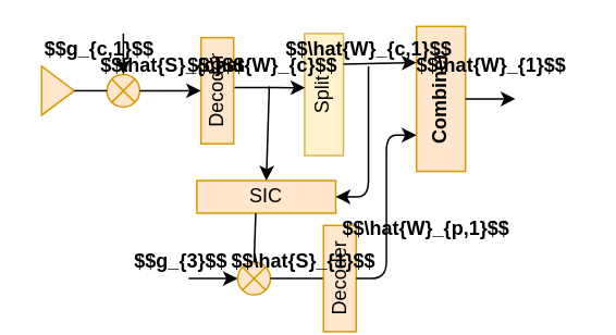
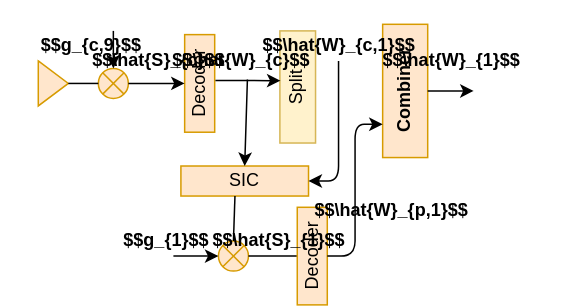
  <mxCell id="0" />
  <mxCell id="1" parent="0" />
  <mxCell id="2" value="" style="triangle;whiteSpace=wrap;html=1;direction=east;fillColor=#ffe6cc;strokeColor=#d79b00;" vertex="1" parent="1"><mxGeometry x="25" y="40" width="20" height="30" as="geometry" /></mxCell>
  <mxCell id="3" value="" style="shape=sumEllipse;perimeter=ellipsePerimeter;whiteSpace=wrap;html=1;backgroundOutline=1;fillColor=#ffe6cc;strokeColor=#d79b00;" vertex="1" parent="1"><mxGeometry x="65" y="45" width="20" height="20" as="geometry" /></mxCell>
  <mxCell id="4" value="" style="endArrow=none;html=1;exitX=1;exitY=0.5;exitDx=0;exitDy=0;entryX=0;entryY=0.5;entryDx=0;entryDy=0;" edge="1" parent="1" source="2" target="3"><mxGeometry width="50" height="50" relative="1" as="geometry"><mxPoint x="175" y="-20" as="sourcePoint" /><mxPoint x="225" y="-70" as="targetPoint" /></mxGeometry></mxCell>
  <mxCell id="5" value="Decoder" style="rounded=0;whiteSpace=wrap;html=1;rotation=-90;fillColor=#ffe6cc;strokeColor=#d79b00;" vertex="1" parent="1"><mxGeometry x="100" y="44.99" width="65" height="20" as="geometry" /></mxCell>
  <mxCell id="6" value="" style="endArrow=classic;html=1;exitX=1;exitY=0.5;exitDx=0;exitDy=0;entryX=0.5;entryY=0;entryDx=0;entryDy=0;" edge="1" parent="1" source="3" target="5"><mxGeometry width="50" height="50" relative="1" as="geometry"><mxPoint x="175" y="-20" as="sourcePoint" /><mxPoint x="115" y="55" as="targetPoint" /></mxGeometry></mxCell>
  <mxCell id="7" value="Split" style="rounded=0;whiteSpace=wrap;html=1;rotation=-90;fillColor=#fff2cc;strokeColor=#d6b656;" vertex="1" parent="1"><mxGeometry x="160.46" y="45.46" width="74.69" height="23.75" as="geometry" /></mxCell>
  <mxCell id="8" value="" style="endArrow=classic;html=1;entryX=0.556;entryY=0.017;entryDx=0;entryDy=0;entryPerimeter=0;" edge="1" parent="1" target="7"><mxGeometry width="50" height="50" relative="1" as="geometry"><mxPoint x="143" y="53" as="sourcePoint" /><mxPoint x="186" y="53" as="targetPoint" /></mxGeometry></mxCell>
  <mxCell id="9" value="&lt;b&gt;Combiner&lt;/b&gt;" style="rounded=0;whiteSpace=wrap;html=1;fillColor=#ffe6cc;strokeColor=#d79b00;direction=east;rotation=-90;" vertex="1" parent="1"><mxGeometry x="225" y="44.99" width="88.75" height="30" as="geometry" /></mxCell>
- <mxCell id="10" value="" style="endArrow=classic;html=1;exitX=0.75;exitY=1;exitDx=0;exitDy=0;entryX=0.75;entryY=0;entryDx=0;entryDy=0;" edge="1" parent="1" source="7" target="9"><mxGeometry width="50" height="50" relative="1" as="geometry"><mxPoint x="175" y="-20" as="sourcePoint" /><mxPoint x="225" y="41" as="targetPoint" /></mxGeometry></mxCell>
  <mxCell id="11" value="SIC" style="rounded=0;whiteSpace=wrap;html=1;fillColor=#ffe6cc;strokeColor=#d79b00;" vertex="1" parent="1"><mxGeometry x="120" y="110" width="85" height="20" as="geometry" /></mxCell>
  <mxCell id="12" value="" style="shape=sumEllipse;perimeter=ellipsePerimeter;whiteSpace=wrap;html=1;backgroundOutline=1;fillColor=#ffe6cc;strokeColor=#d79b00;" vertex="1" parent="1"><mxGeometry x="145" y="160" width="20" height="20" as="geometry" /></mxCell>
  <mxCell id="13" value="" style="endArrow=none;html=1;exitX=0.5;exitY=0;exitDx=0;exitDy=0;" edge="1" parent="1" source="12"><mxGeometry width="50" height="50" relative="1" as="geometry"><mxPoint x="175" y="120" as="sourcePoint" /><mxPoint x="156" y="130" as="targetPoint" /></mxGeometry></mxCell>
  <mxCell id="14" value="" style="endArrow=none;html=1;exitX=1;exitY=0.5;exitDx=0;exitDy=0;" edge="1" parent="1" source="12"><mxGeometry width="50" height="50" relative="1" as="geometry"><mxPoint x="175" y="120" as="sourcePoint" /><mxPoint x="205" y="170" as="targetPoint" /></mxGeometry></mxCell>
  <mxCell id="15" value="Decoder" style="rounded=0;whiteSpace=wrap;html=1;rotation=-90;fillColor=#ffe6cc;strokeColor=#d79b00;" vertex="1" parent="1"><mxGeometry x="175" y="160" width="65" height="20" as="geometry" /></mxCell>
  <mxCell id="16" value="" style="edgeStyle=elbowEdgeStyle;elbow=horizontal;endArrow=classic;html=1;exitX=0.5;exitY=1;exitDx=0;exitDy=0;entryX=0.25;entryY=0;entryDx=0;entryDy=0;" edge="1" parent="1" source="15" target="9"><mxGeometry width="50" height="50" relative="1" as="geometry"><mxPoint x="175" y="120" as="sourcePoint" /><mxPoint x="225" y="70" as="targetPoint" /></mxGeometry></mxCell>
  <mxCell id="17" value="" style="endArrow=classic;html=1;exitX=0.5;exitY=1;exitDx=0;exitDy=0;" edge="1" parent="1" source="9"><mxGeometry width="50" height="50" relative="1" as="geometry"><mxPoint x="175" y="120" as="sourcePoint" /><mxPoint x="315" y="60" as="targetPoint" /></mxGeometry></mxCell>
  <mxCell id="18" value="" style="endArrow=classic;html=1;entryX=0.5;entryY=0;entryDx=0;entryDy=0;" edge="1" parent="1" target="3"><mxGeometry width="50" height="50" relative="1" as="geometry"><mxPoint x="75" y="20" as="sourcePoint" /><mxPoint x="225" y="-130" as="targetPoint" /></mxGeometry></mxCell>
- <mxCell id="19" value="&lt;b&gt;$$g_{c,1}$$&lt;/b&gt;" style="text;html=1;align=center;verticalAlign=middle;resizable=0;points=[];autosize=1;strokeColor=none;" vertex="1" parent="1"><mxGeometry x="20" y="20" width="80" height="20" as="geometry" /></mxCell>
+ <mxCell id="19" value="&lt;b&gt;$$g_{c,9}$$&lt;/b&gt;" style="text;html=1;align=center;verticalAlign=middle;resizable=0;points=[];autosize=1;strokeColor=none;" vertex="1" parent="1"><mxGeometry x="20" y="20" width="80" height="20" as="geometry" /></mxCell>
  <mxCell id="20" value="&lt;b&gt;$$\hat{S}_{c}$$&lt;/b&gt;" style="text;html=1;align=center;verticalAlign=middle;resizable=0;points=[];autosize=1;strokeColor=none;" vertex="1" parent="1"><mxGeometry x="55" y="30" width="100" height="20" as="geometry" /></mxCell>
  <mxCell id="21" value="&lt;b&gt;$$\hat{W}_{c}$$&lt;/b&gt;" style="text;html=1;align=center;verticalAlign=middle;resizable=0;points=[];autosize=1;strokeColor=none;" vertex="1" parent="1"><mxGeometry x="105" y="30" width="110" height="20" as="geometry" /></mxCell>
  <mxCell id="22" value="&lt;b&gt;$$\hat{W}_{c,1}$$&lt;/b&gt;" style="text;html=1;align=center;verticalAlign=middle;resizable=0;points=[];autosize=1;strokeColor=none;" vertex="1" parent="1"><mxGeometry x="165" y="20" width="120" height="20" as="geometry" /></mxCell>
  <mxCell id="23" value="" style="endArrow=classic;html=1;entryX=0;entryY=0.5;entryDx=0;entryDy=0;" edge="1" parent="1" target="12"><mxGeometry width="50" height="50" relative="1" as="geometry"><mxPoint x="115" y="170" as="sourcePoint" /><mxPoint x="225" y="-70" as="targetPoint" /></mxGeometry></mxCell>
- <mxCell id="24" value="&lt;b&gt;$$g_{3}$$&lt;/b&gt;" style="text;html=1;align=center;verticalAlign=middle;resizable=0;points=[];autosize=1;strokeColor=none;" vertex="1" parent="1"><mxGeometry x="75" y="150" width="70" height="20" as="geometry" /></mxCell>
+ <mxCell id="24" value="&lt;b&gt;$$g_{1}$$&lt;/b&gt;" style="text;html=1;align=center;verticalAlign=middle;resizable=0;points=[];autosize=1;strokeColor=none;" vertex="1" parent="1"><mxGeometry x="75" y="150" width="70" height="20" as="geometry" /></mxCell>
  <mxCell id="25" value="&lt;b&gt;$$\hat{S}_{1}$$&lt;/b&gt;" style="text;html=1;align=center;verticalAlign=middle;resizable=0;points=[];autosize=1;strokeColor=none;" vertex="1" parent="1"><mxGeometry x="135.15" y="150" width="100" height="20" as="geometry" /></mxCell>
  <mxCell id="26" value="&lt;b&gt;$$\hat{W}_{p,1}$$&lt;/b&gt;" style="text;html=1;align=center;verticalAlign=middle;resizable=0;points=[];autosize=1;strokeColor=none;" vertex="1" parent="1"><mxGeometry x="200" y="130" width="120" height="20" as="geometry" /></mxCell>
  <mxCell id="27" value="" style="endArrow=classic;html=1;entryX=0.5;entryY=0;entryDx=0;entryDy=0;exitX=0.539;exitY=1.117;exitDx=0;exitDy=0;exitPerimeter=0;" edge="1" parent="1" source="21" target="11"><mxGeometry width="50" height="50" relative="1" as="geometry"><mxPoint x="163" y="70" as="sourcePoint" /><mxPoint x="156" y="108" as="targetPoint" /></mxGeometry></mxCell>
  <mxCell id="28" value="" style="endArrow=classic;html=1;" edge="1" parent="1" source="22"><mxGeometry width="50" height="50" relative="1" as="geometry"><mxPoint x="175" y="-20" as="sourcePoint" /><mxPoint x="205" y="120" as="targetPoint" /><Array as="points"><mxPoint x="225" y="120" /></Array></mxGeometry></mxCell>
  <mxCell id="29" value="&lt;b&gt;$$\hat{W}_{1}$$&lt;/b&gt;" style="text;html=1;align=center;verticalAlign=middle;resizable=0;points=[];autosize=1;strokeColor=none;" vertex="1" parent="1"><mxGeometry x="245" y="30" width="110" height="20" as="geometry" /></mxCell>
